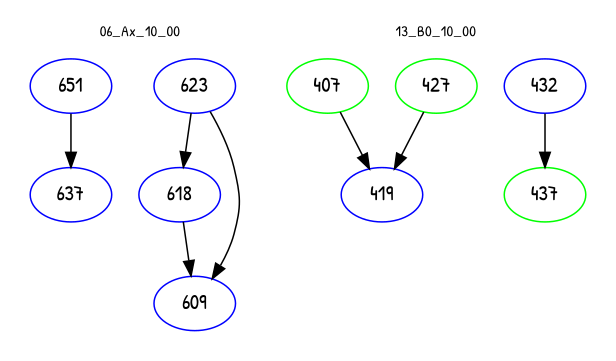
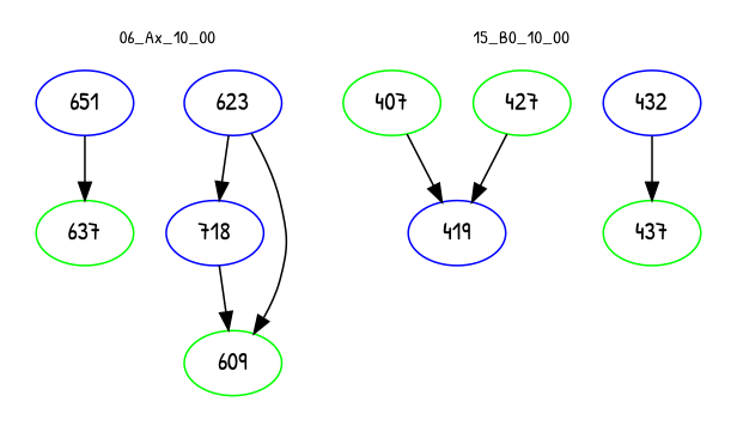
  digraph {
    fontname="Patrick Hand"
    node [color=blue fontname="Patrick Hand"]
    edge [color=black fontname="Patrick Hand"]
    n1 [label=623]
-   n2 [label=618]
+   n2 [label=718]
    n3 [label=651]
-   n4 [label=609]
-   n5 [label=637]
+   n4 [color=green label=609]
+   n5 [color=green label=637]
    n6 [color=green label=427]
    n7 [label=419]
    n8 [label=432]
    n9 [color=green label=407]
    n10 [color=green label=437]
    subgraph cluster_1 {
      color=white
      fontsize=10
      label="06_Ax_10_00"
      n1
      n2
      n3
      n4
      n5
    }
    subgraph cluster_2 {
      color=white
      fontsize=10
-     label="13_B0_10_00"
+     label="15_B0_10_00"
      n6
      n7
      n8
      n9
      n10
    }
    n1 -> n2
    n1 -> n4
    n2 -> n4
    n3 -> n5
    n6 -> n7
    n8 -> n10
    n9 -> n7
  }
